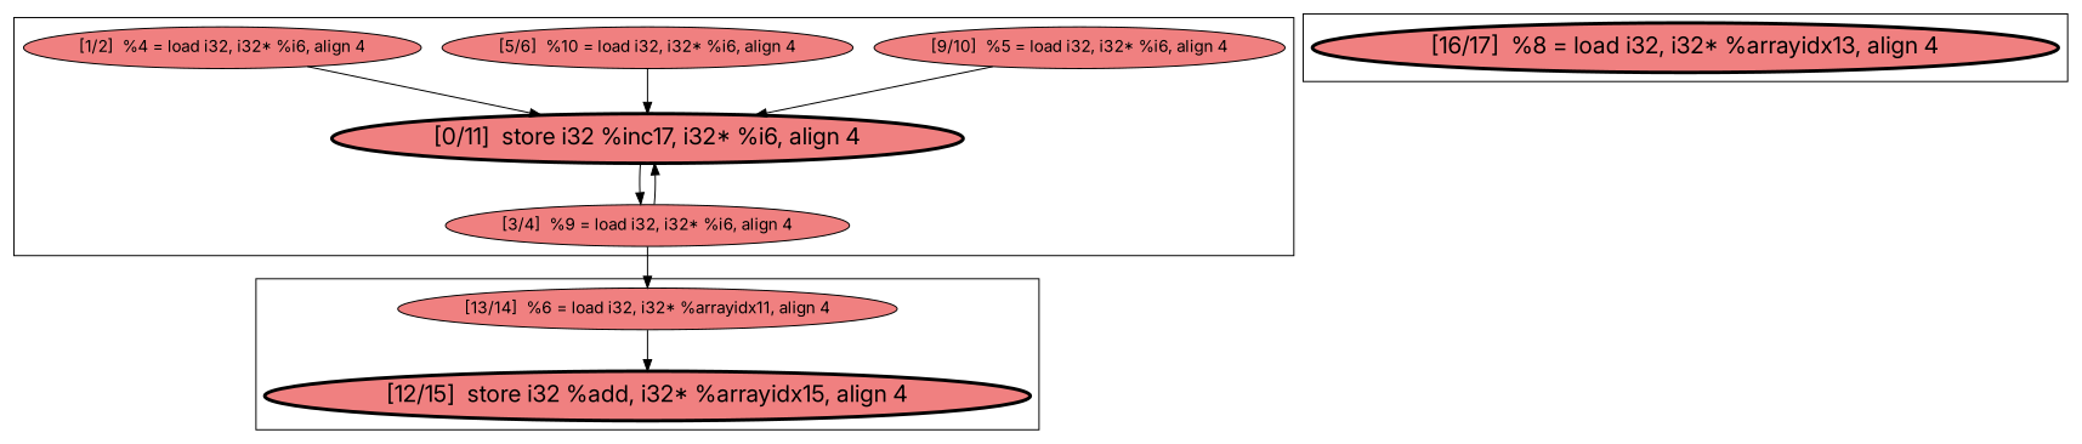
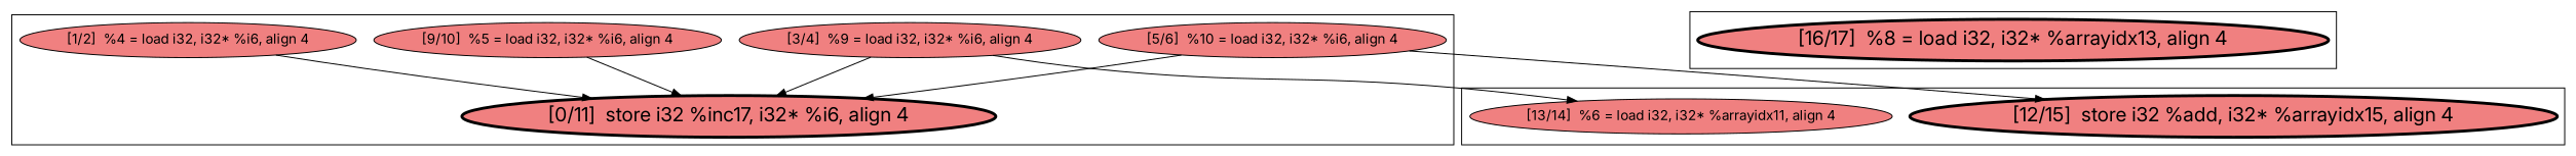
  digraph {
    fontname=Inter
    node [fillcolor=lightcoral fontname=Inter shape=ellipse style=filled]
    edge [fontname=Inter]
    n1 [fontsize=20 label="[12/15]  store i32 %add, i32* %arrayidx15, align 4" penwidth=3.0]
    n2 [label="[13/14]  %6 = load i32, i32* %arrayidx11, align 4"]
    n3 [fontsize=20 label="[0/11]  store i32 %inc17, i32* %i6, align 4" penwidth=3.0]
    n4 [label="[3/4]  %9 = load i32, i32* %i6, align 4"]
    n5 [label="[9/10]  %5 = load i32, i32* %i6, align 4"]
    n6 [label="[5/6]  %10 = load i32, i32* %i6, align 4"]
    n7 [label="[1/2]  %4 = load i32, i32* %i6, align 4"]
    n8 [fontsize=20 label="[16/17]  %8 = load i32, i32* %arrayidx13, align 4" penwidth=3.0]
    subgraph cluster_1 {
      n1
      n2
    }
    subgraph cluster_2 {
      n3
      n4
      n5
      n6
      n7
    }
    subgraph cluster_3 {
      n8
    }
-   n2 -> n1
-   n3 -> n4
+   n6 -> n1
    n4 -> n2
    n4 -> n3
    n5 -> n3
    n6 -> n3
    n7 -> n3
  }
